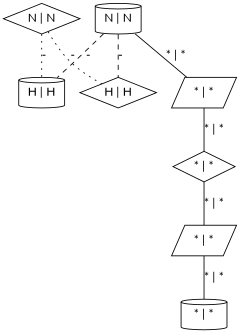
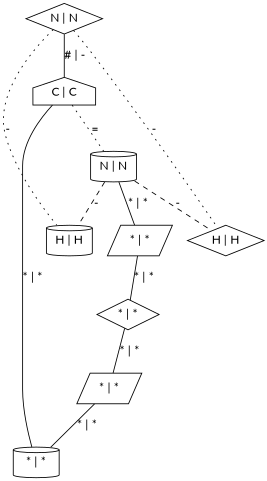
  graph {
    fontname=Lato
    node [shape=diamond fontname=Lato]
    edge [fontname=Lato]
    n1 [label="N | N"]
+   n2 [label="C | C" shape=house]
    n3 [label="H | H" shape=cylinder]
    n4 [label="H | H"]
    n5 [label="N | N" shape=cylinder]
    n6 [label="* | *" shape=cylinder]
    n7 [label="* | *" shape=parallelogram]
    n8 [label="* | *"]
    n9 [label="* | *" shape=parallelogram]
+   n1 -- n2 [label="# | -"]
    n1 -- n3 [label="-" style=dotted]
    n1 -- n4 [label="-" style=dotted]
+   n2 -- n5 [label="=" style=dotted]
+   n2 -- n6 [label="* | *"]
    n5 -- n3 [label="-" style=dashed]
    n5 -- n4 [label="-" style=dashed]
    n5 -- n7 [label="* | *"]
    n7 -- n8 [label="* | *"]
    n8 -- n9 [label="* | *"]
    n9 -- n6 [label="* | *"]
  }
